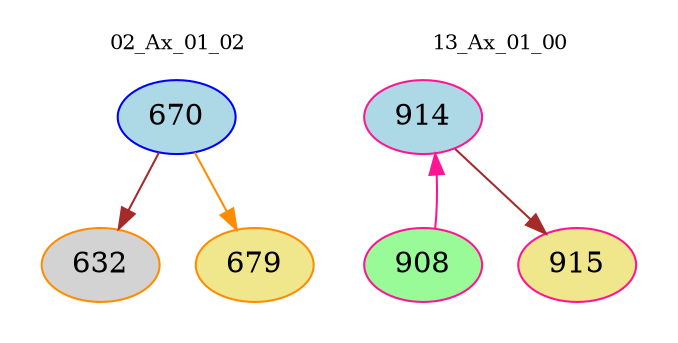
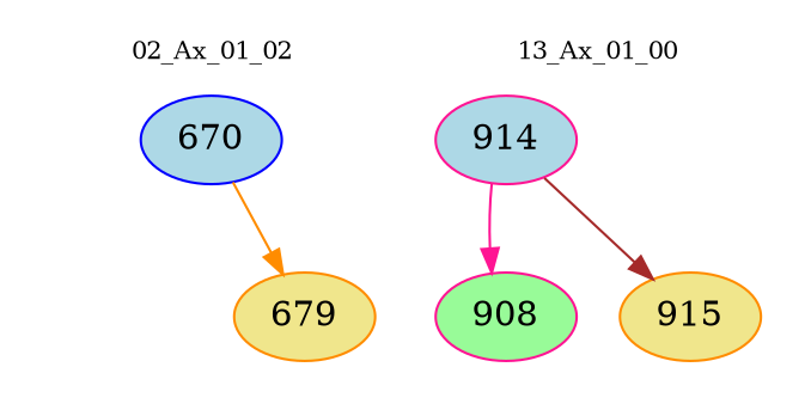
  digraph {
    node [color=deeppink fillcolor=lightblue style=filled]
    edge [color=brown]
    n1 [color=blue label=670]
-   n2 [color=darkorange fillcolor=lightgrey label=632]
    n3 [color=darkorange fillcolor=khaki label=679]
    n4 [label=914]
    n5 [fillcolor=palegreen label=908]
-   n6 [fillcolor=khaki label=915]
+   n6 [color=darkorange fillcolor=khaki label=915]
    subgraph cluster_1 {
      color=white
      fontsize=10
      label="02_Ax_01_02"
      n1
-     n2
      n3
    }
    subgraph cluster_2 {
      color=white
      fontsize=10
      label="13_Ax_01_00"
      n4
      n5
      n6
    }
-   n1 -> n2
    n1 -> n3 [color=darkorange]
-   n5 -> n4 [color=deeppink]
+   n4 -> n5 [color=deeppink]
    n4 -> n6
  }
